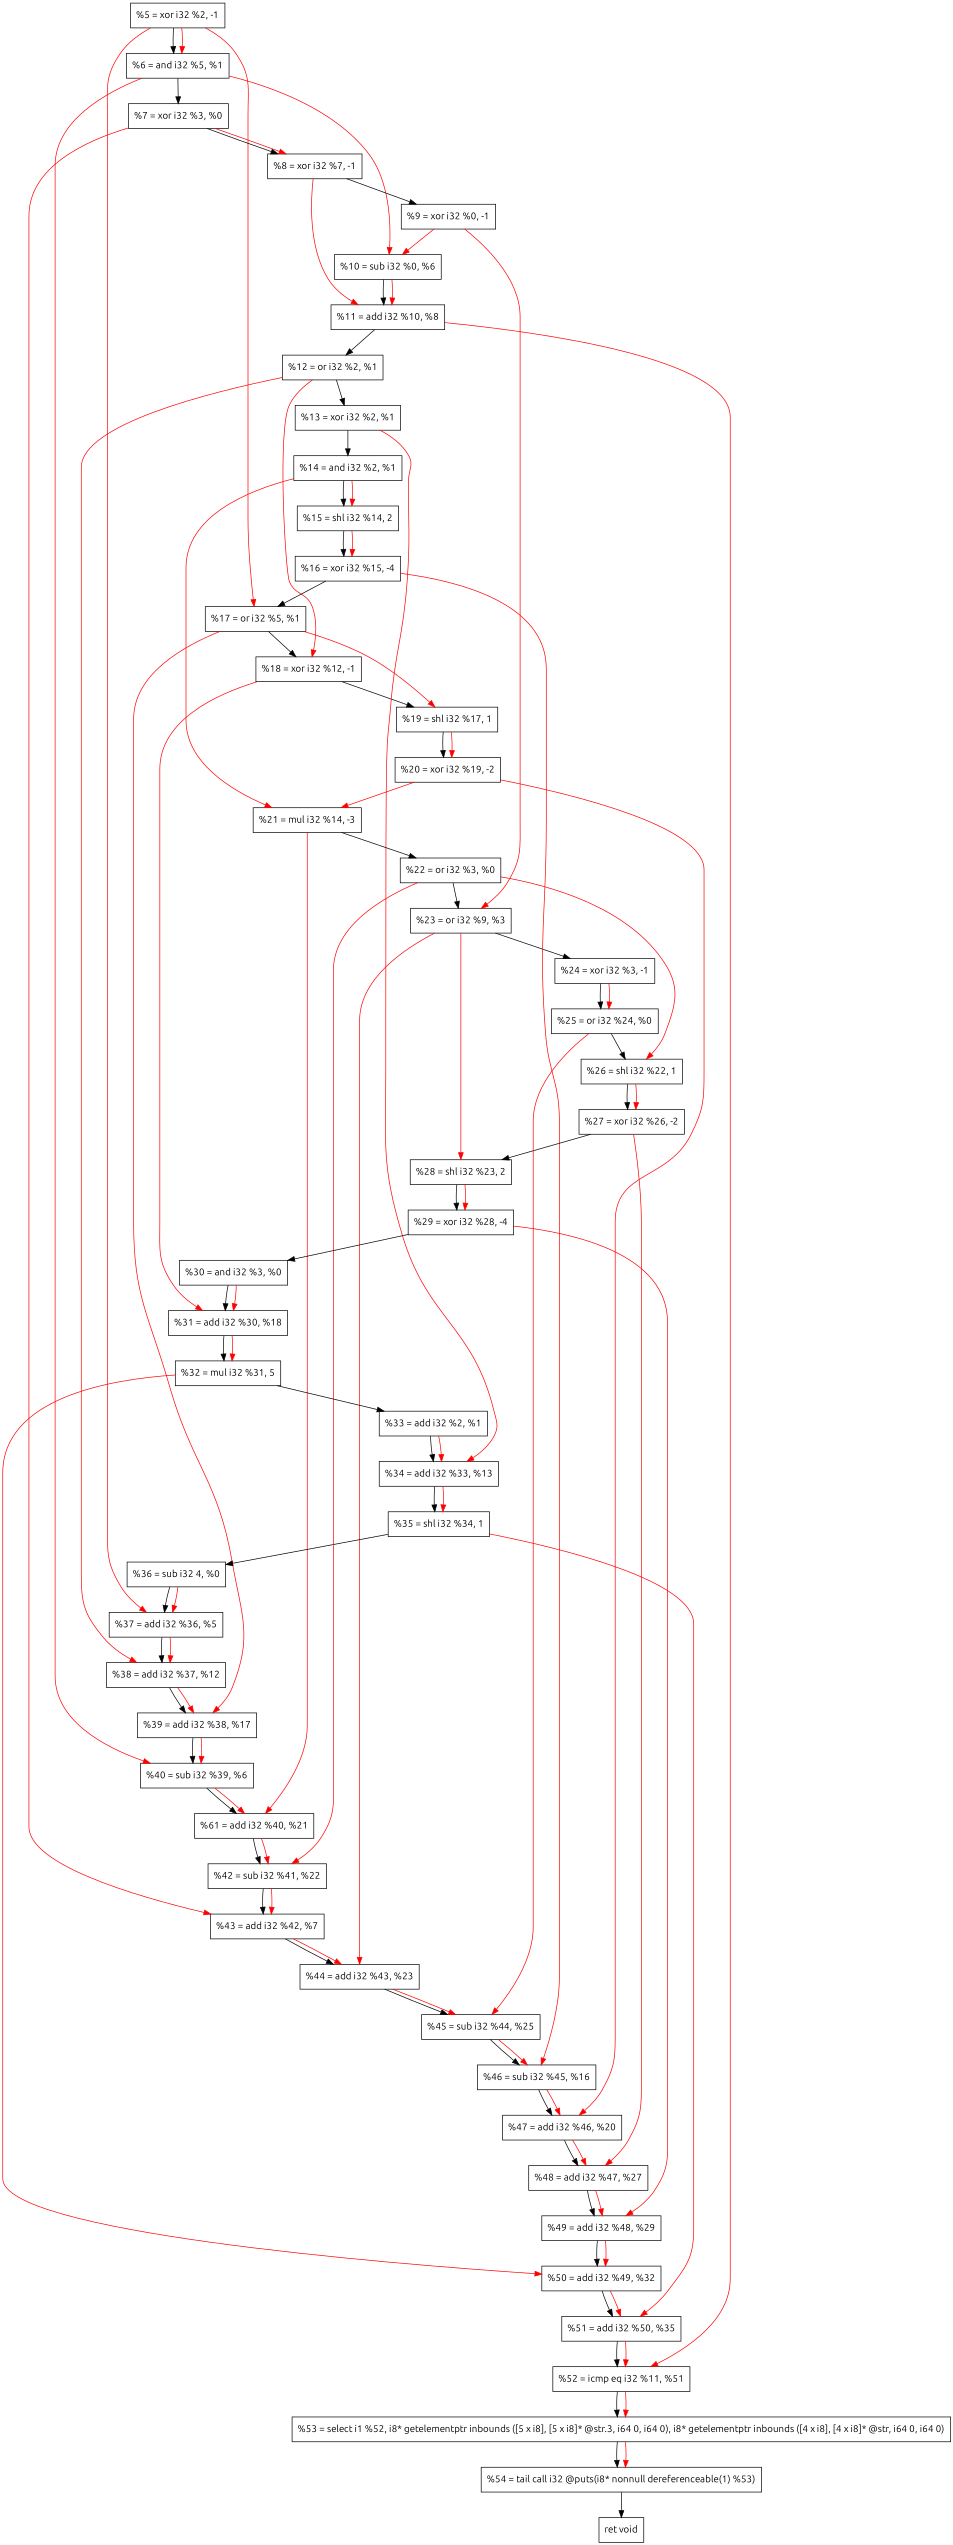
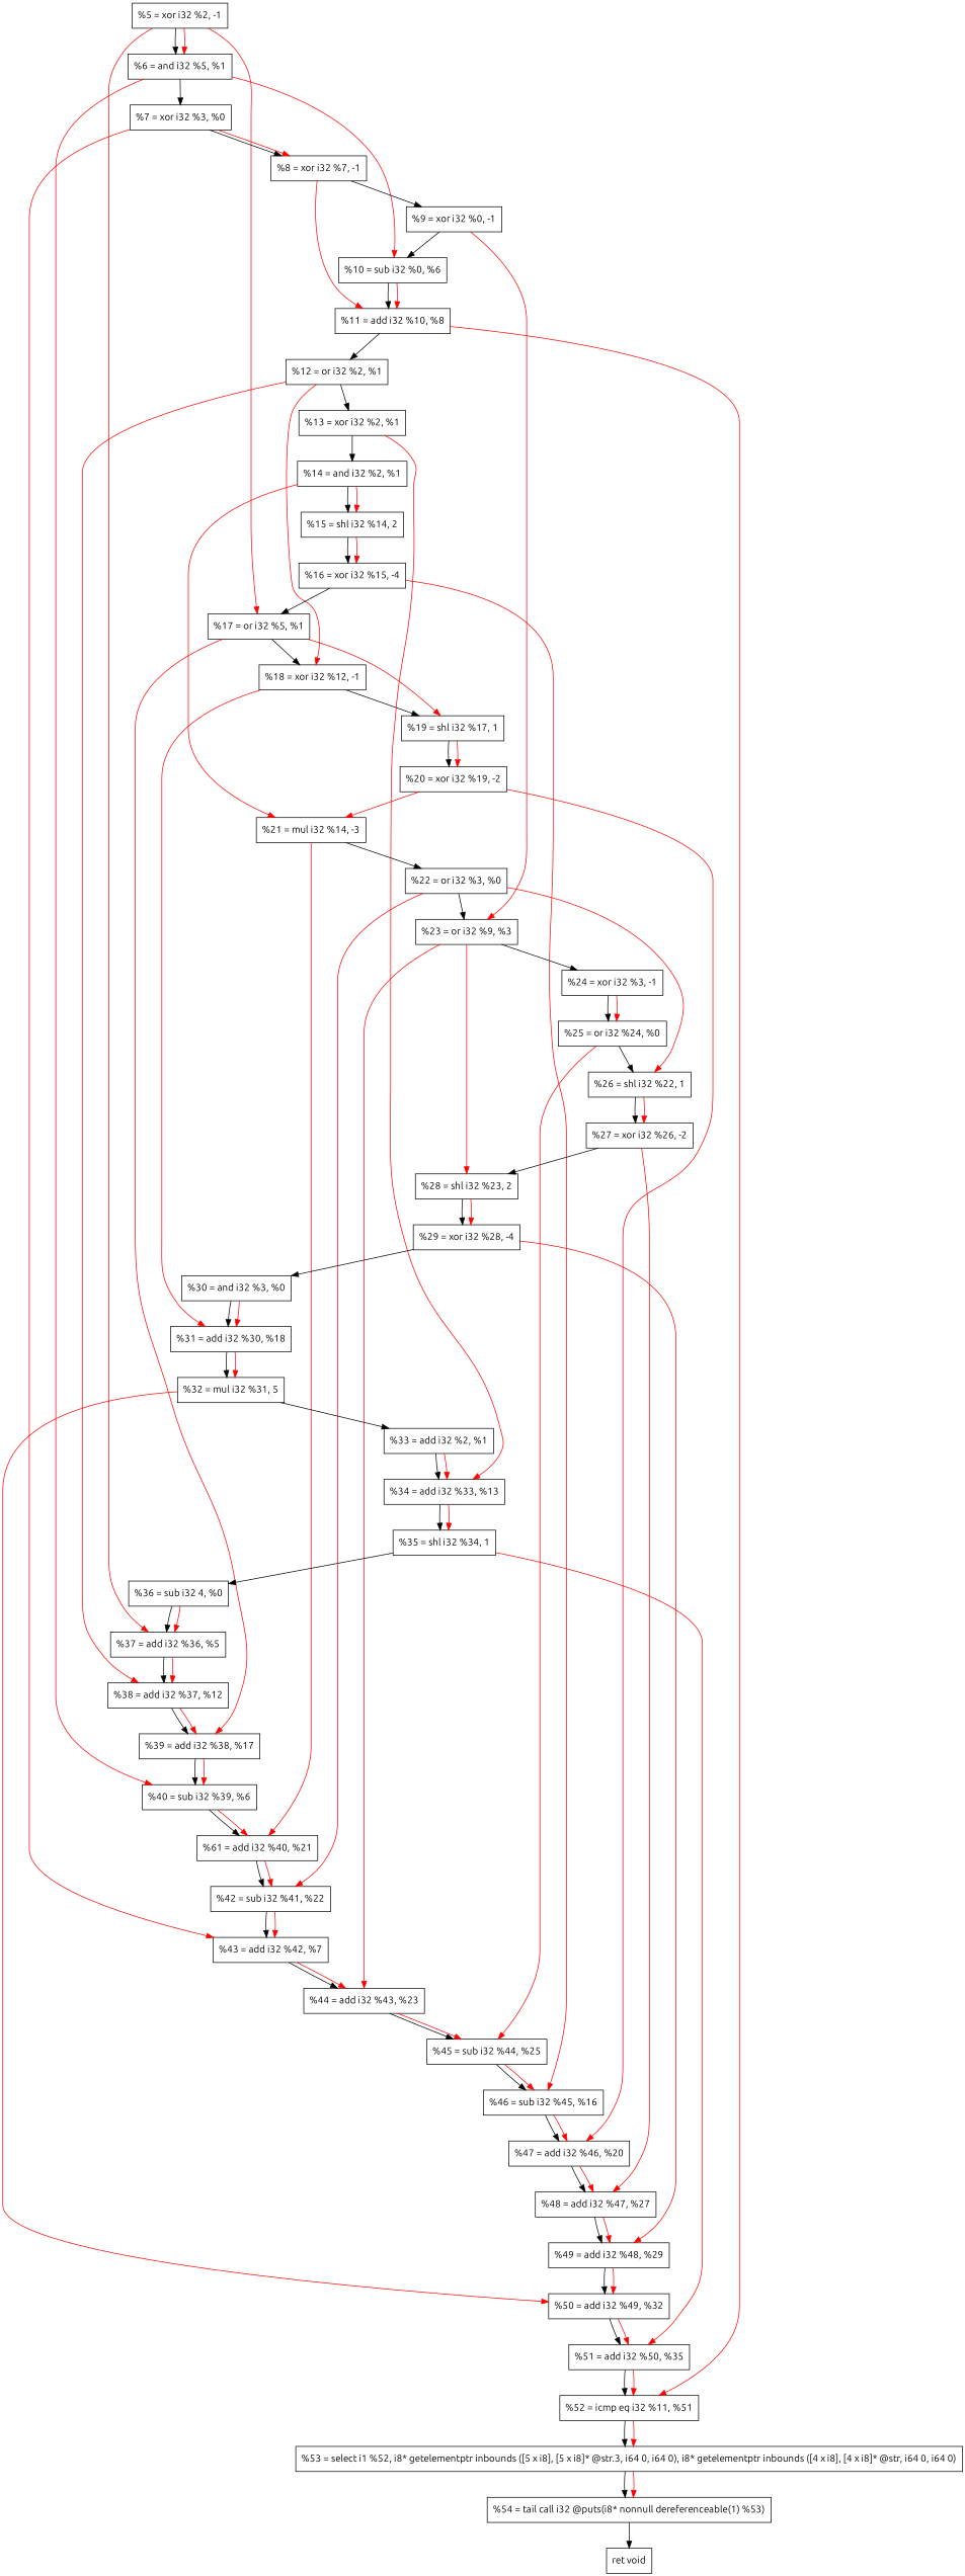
  digraph {
    fontname=Ubuntu
    node [fontname=Ubuntu shape=record]
    edge [fontname=Ubuntu color=red]
    n1 [label="  %5 = xor i32 %2, -1"]
    n2 [label="  %6 = and i32 %5, %1"]
    n3 [label="  %17 = or i32 %5, %1"]
    n4 [label="  %37 = add i32 %36, %5"]
    n5 [label="  %7 = xor i32 %3, %0"]
    n6 [label="  %10 = sub i32 %0, %6"]
    n7 [label="  %40 = sub i32 %39, %6"]
    n8 [label="  %18 = xor i32 %12, -1"]
    n9 [label="  %19 = shl i32 %17, 1"]
    n10 [label="  %39 = add i32 %38, %17"]
    n11 [label="  %38 = add i32 %37, %12"]
    n12 [label="  %8 = xor i32 %7, -1"]
    n13 [label="  %43 = add i32 %42, %7"]
    n14 [label="  %11 = add i32 %10, %8"]
    n15 [label="%61 = add i32 %40, %21"]
    n16 [label="  %9 = xor i32 %0, -1"]
    n17 [label="  %44 = add i32 %43, %23"]
    n18 [label="  %23 = or i32 %9, %3"]
    n19 [label="  %12 = or i32 %2, %1"]
    n20 [label="  %52 = icmp eq i32 %11, %51"]
    n21 [label="  %24 = xor i32 %3, -1"]
    n22 [label="  %28 = shl i32 %23, 2"]
    n23 [label="  %13 = xor i32 %2, %1"]
    n24 [label="  %53 = select i1 %52, i8* getelementptr inbounds ([5 x i8], [5 x i8]* @str.3, i64 0, i64 0), i8* getelementptr inbounds ([4 x i8], [4 x i8]* @str, i64 0, i64 0)"]
    n25 [label="  %14 = and i32 %2, %1"]
    n26 [label="  %34 = add i32 %33, %13"]
    n27 [label="  %31 = add i32 %30, %18"]
    n28 [label="  %15 = shl i32 %14, 2"]
    n29 [label="  %21 = mul i32 %14, -3"]
    n30 [label="  %35 = shl i32 %34, 1"]
    n31 [label="  %16 = xor i32 %15, -4"]
    n32 [label="  %22 = or i32 %3, %0"]
    n33 [label="  %46 = sub i32 %45, %16"]
    n34 [label="  %47 = add i32 %46, %20"]
    n35 [label="  %20 = xor i32 %19, -2"]
    n36 [label="  %32 = mul i32 %31, 5"]
    n37 [label="  %48 = add i32 %47, %27"]
    n38 [label="  %26 = shl i32 %22, 1"]
    n39 [label="  %42 = sub i32 %41, %22"]
    n40 [label="  %27 = xor i32 %26, -2"]
    n41 [label="  %25 = or i32 %24, %0"]
    n42 [label="  %29 = xor i32 %28, -4"]
    n43 [label="  %45 = sub i32 %44, %25"]
    n44 [label="  %49 = add i32 %48, %29"]
    n45 [label="  %30 = and i32 %3, %0"]
    n46 [label="  %50 = add i32 %49, %32"]
    n47 [label="  %33 = add i32 %2, %1"]
    n48 [label="  %51 = add i32 %50, %35"]
    n49 [label="  %36 = sub i32 4, %0"]
    n50 [label="  %54 = tail call i32 @puts(i8* nonnull dereferenceable(1) %53)"]
    n51 [label="  ret void"]
    n1 -> n2 [color=""]
    n1 -> n2
    n1 -> n3
    n1 -> n4
    n2 -> n5 [color=""]
    n2 -> n6
    n2 -> n7
    n3 -> n8 [color=""]
    n3 -> n9
    n3 -> n10
    n4 -> n11 [color=""]
    n4 -> n11
    n5 -> n12 [color=""]
    n5 -> n12
    n5 -> n13
    n6 -> n14 [color=""]
    n6 -> n14
    n7 -> n15 [color=""]
    n7 -> n15
    n8 -> n9 [color=""]
    n8 -> n27
    n9 -> n35 [color=""]
    n9 -> n35
    n10 -> n7 [color=""]
    n10 -> n7
    n11 -> n10 [color=""]
    n11 -> n10
    n12 -> n14
    n12 -> n16 [color=""]
    n13 -> n17 [color=""]
    n13 -> n17
    n14 -> n19 [color=""]
    n14 -> n20
    n15 -> n39 [color=""]
    n15 -> n39
-   n16 -> n6
+   n16 -> n6 [color=""]
    n16 -> n18
    n17 -> n43 [color=""]
    n17 -> n43
    n18 -> n17
    n18 -> n21 [color=""]
    n18 -> n22
    n19 -> n8
    n19 -> n11
    n19 -> n23 [color=""]
    n20 -> n24 [color=""]
    n20 -> n24
    n21 -> n41 [color=""]
    n21 -> n41
    n22 -> n42 [color=""]
    n22 -> n42
    n23 -> n25 [color=""]
    n23 -> n26
    n24 -> n50 [color=""]
    n24 -> n50
    n25 -> n28 [color=""]
    n25 -> n28
    n25 -> n29
    n26 -> n30 [color=""]
    n26 -> n30
    n27 -> n36 [color=""]
    n27 -> n36
    n28 -> n31 [color=""]
    n28 -> n31
    n29 -> n15
    n29 -> n32 [color=""]
    n30 -> n48
    n30 -> n49 [color=""]
    n31 -> n3 [color=""]
    n31 -> n33
    n32 -> n18 [color=""]
    n32 -> n38
    n32 -> n39
    n33 -> n34 [color=""]
    n33 -> n34
    n34 -> n37 [color=""]
    n34 -> n37
    n35 -> n29
    n35 -> n34
    n36 -> n46
    n36 -> n47 [color=""]
    n37 -> n44 [color=""]
    n37 -> n44
    n38 -> n40 [color=""]
    n38 -> n40
    n39 -> n13 [color=""]
    n39 -> n13
    n40 -> n22 [color=""]
    n40 -> n37
    n41 -> n38 [color=""]
    n41 -> n43
    n42 -> n44
    n42 -> n45 [color=""]
    n43 -> n33 [color=""]
    n43 -> n33
    n44 -> n46 [color=""]
    n44 -> n46
    n45 -> n27 [color=""]
    n45 -> n27
    n46 -> n48 [color=""]
    n46 -> n48
    n47 -> n26 [color=""]
    n47 -> n26
    n48 -> n20 [color=""]
    n48 -> n20
    n49 -> n4 [color=""]
    n49 -> n4
    n50 -> n51 [color=""]
  }
